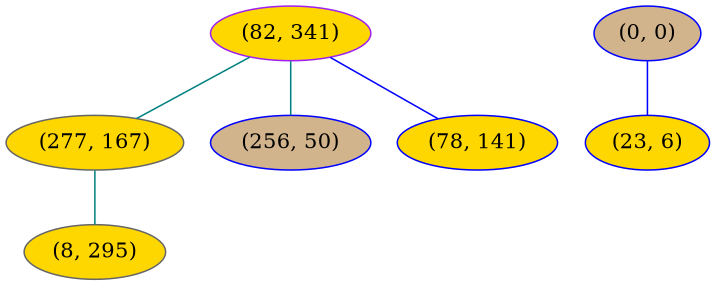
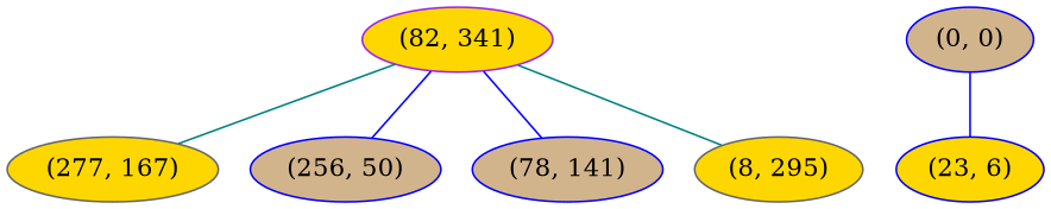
  graph {
    node [color=blue fillcolor=gold style=filled]
    edge [color=teal weight=1]
    n1 [color=purple label="(82, 341)"]
    n2 [color=gray40 label="(277, 167)"]
    "(256, 50)" [fillcolor=tan]
-   "(78, 141)"
+   "(78, 141)" [fillcolor=tan]
    "(8, 295)" [color=gray40]
    "(0, 0)" [fillcolor=tan]
    "(23, 6)"
    n1 -- n2
-   n1 -- "(256, 50)"
+   n1 -- "(256, 50)" [color=blue]
    n1 -- "(78, 141)" [color=blue]
-   n2 -- "(8, 295)"
+   n1 -- "(8, 295)"
    "(0, 0)" -- "(23, 6)" [color=blue weight=4]
  }
